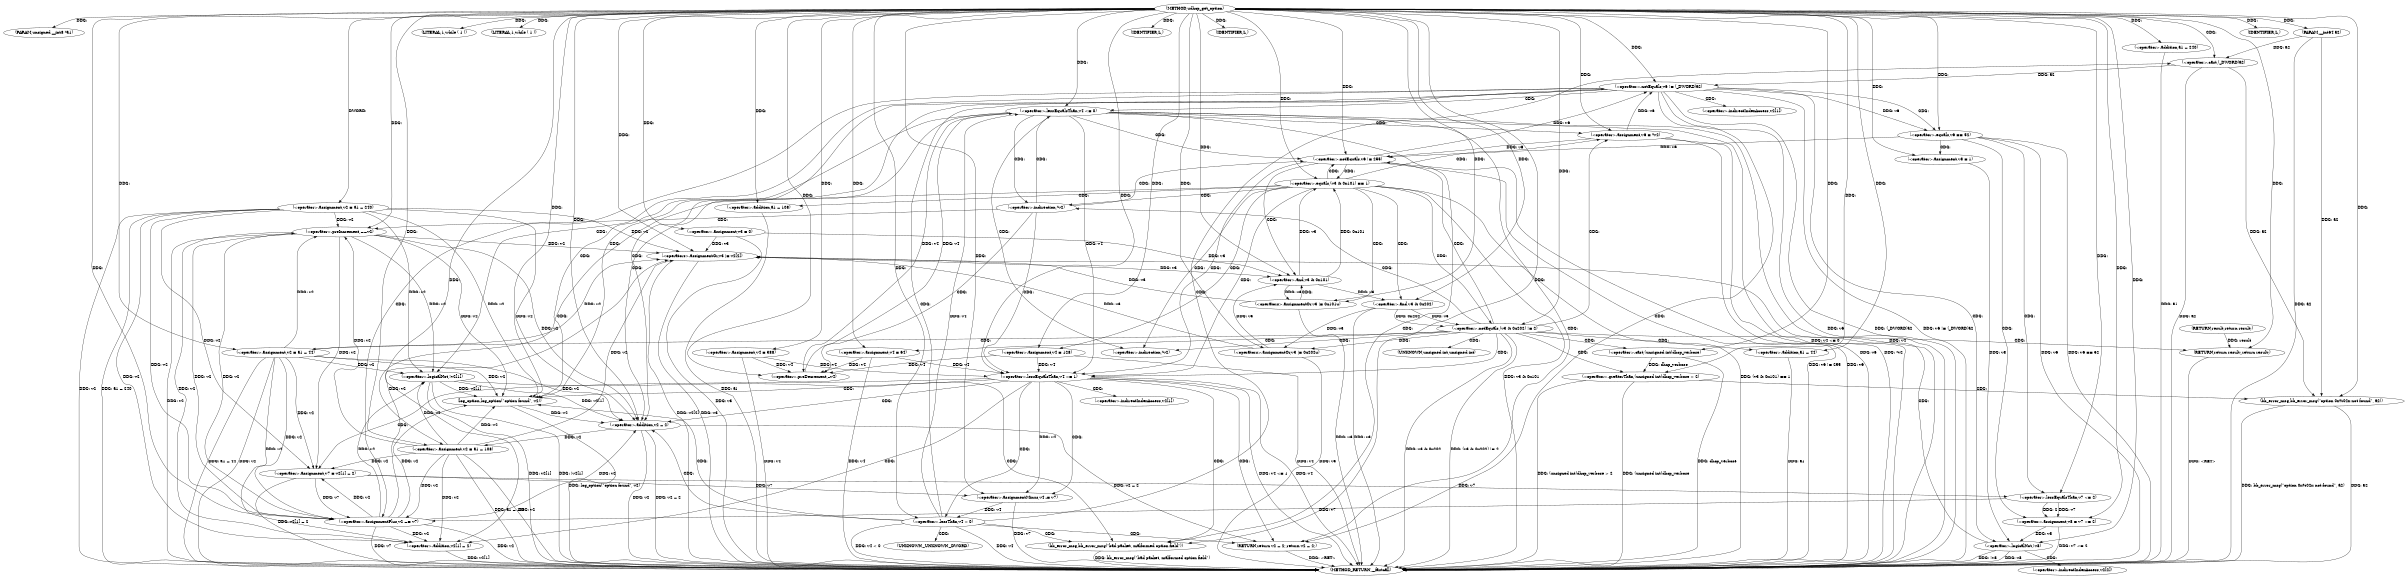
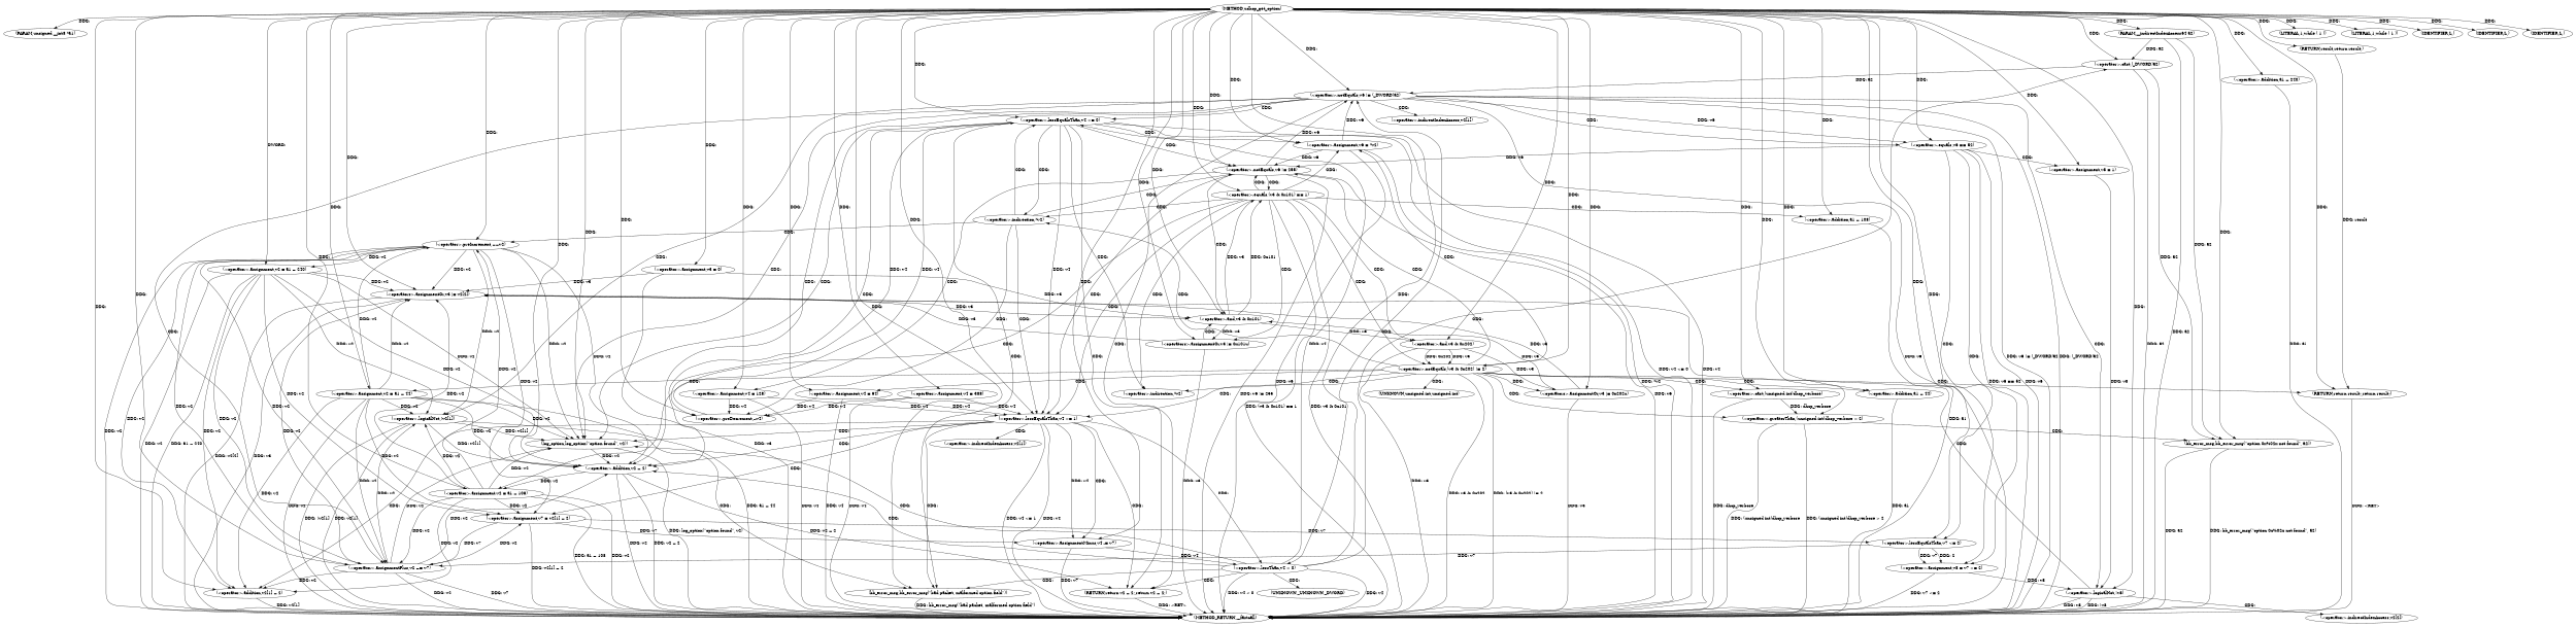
  digraph {
    n1 [label="(METHOD,udhcp_get_option)"]
    n2 [label="(PARAM,unsigned __int8 *a1)"]
-   n3 [label="(PARAM,__int64 a2)"]
+   n3 [label="(PARAM,__indirectIndexAccess64 a2)"]
    n4 [label="(<operator>.assignment,v2 = a1 + 240)"]
    n5 [label="(<operator>.addition,a1 + 240)"]
    n6 [label="(<operator>.assignment,v3 = 0)"]
    n7 [label="(<operator>.assignment,v4 = 388)"]
    n8 [label="(LITERAL,1,while ( 1 ))"]
    n9 [label="(LITERAL,1,while ( 1 ))"]
    n10 [label="(<operator>.assignment,v6 = *v2)"]
    n11 [label="(<operator>.preDecrement,--v4)"]
    n12 [label="(<operator>.preIncrement,++v2)"]
    n13 [label="(<operator>.lessEqualsThan,v4 <= 0)"]
    n14 [label="(<operator>.notEquals,v6 != 255)"]
    n15 [label="(<operator>.equals,(v3 & 0x101) == 1)"]
    n16 [label="(<operator>.and,v3 & 0x101)"]
    n17 [label="(<operators>.assignmentOr,v3 |= 0x101u)"]
    n18 [label="(<operator>.assignment,v2 = a1 + 108)"]
    n19 [label="(<operator>.addition,a1 + 108)"]
    n20 [label="(<operator>.assignment,v4 = 128)"]
    n21 [label="(<operator>.notEquals,(v3 & 0x202) != 2)"]
    n22 [label="(<operator>.and,v3 & 0x202)"]
    n23 [label="(IDENTIFIER,L,)"]
    n24 [label="(<operator>.greaterThan,(unsigned int)dhcp_verbose > 2)"]
    n25 [label="(<operator>.cast,(unsigned int)dhcp_verbose)"]
    n26 [label="(bb_error_msg,bb_error_msg(\"option 0x%02x not found\", a2))"]
    n27 [label="(IDENTIFIER,L,)"]
    n28 [label="(RETURN,return result;,return result;)"]
    n29 [label="(RETURN,result,return result;)"]
    n30 [label="(<operators>.assignmentOr,v3 |= 0x202u)"]
    n31 [label="(<operator>.assignment,v2 = a1 + 44)"]
    n32 [label="(<operator>.addition,a1 + 44)"]
    n33 [label="(<operator>.assignment,v4 = 64)"]
    n34 [label="(<operator>.lessEqualsThan,v4 <= 1)"]
    n35 [label="(<operator>.addition,v2[1] + 2)"]
    n36 [label="(<operator>.assignmentMinus,v4 -= v7)"]
    n37 [label="(<operator>.lessThan,v4 < 0)"]
    n38 [label="(<operator>.notEquals,v6 != (_DWORD)a2)"]
    n39 [label="(<operator>.cast,(_DWORD)a2)"]
    n40 [label="(<operator>.equals,v6 == 52)"]
    n41 [label="(<operator>.assignment,v8 = v7 <= 2)"]
    n42 [label="(<operator>.lessEqualsThan,v7 <= 2)"]
    n43 [label="(<operator>.assignment,v8 = 1)"]
    n44 [label="(<operator>.logicalNot,!v8)"]
    n45 [label="(<operators>.assignmentOr,v3 |= v2[2])"]
    n46 [label="(<operator>.assignmentPlus,v2 += v7)"]
    n47 [label="(bb_error_msg,bb_error_msg(\"bad packet, malformed option field\"))"]
    n48 [label="(IDENTIFIER,L,)"]
    n49 [label="(log_option,log_option(\"option found\", v2))"]
    n50 [label="(<operator>.addition,v2 + 2)"]
    n51 [label="(METHOD_RETURN,__fastcall)"]
    n52 [label="(<operator>.assignment,v7 = v2[1] + 2)"]
    n53 [label="(<operator>.logicalNot,!v2[1])"]
    n54 [label="(RETURN,return v2 + 2;,return v2 + 2;)"]
    n55 [label="(<operator>.indirection,*v2)"]
    n56 [label="(<operator>.indirection,*v2)"]
    n57 [label="(UNKNOWN,unsigned int,unsigned int)"]
    n58 [label="(<operator>.indirectIndexAccess,v2[1])"]
    n59 [label="(UNKNOWN,_UNKNOWN,_DWORD)"]
    n60 [label="(<operator>.indirectIndexAccess,v2[1])"]
    n61 [label="(<operator>.indirectIndexAccess,v2[2])"]
    n1 -> n2 [label="DDG: "]
    n1 -> n3 [label="DDG: "]
    n1 -> n4 [label="DWORD: "]
    n1 -> n5 [label="DDG: "]
    n1 -> n6 [label="DDG: "]
    n1 -> n7 [label="DDG: "]
    n1 -> n8 [label="DDG: "]
    n1 -> n9 [label="DDG: "]
    n1 -> n10 [label="DDG: "]
    n1 -> n11 [label="DDG: "]
    n1 -> n12 [label="DDG: "]
    n1 -> n13 [label="DDG: "]
    n1 -> n14 [label="DDG: "]
    n1 -> n15 [label="DDG: "]
    n1 -> n16 [label="DDG: "]
    n1 -> n17 [label="DDG: "]
    n1 -> n18 [label="DDG: "]
    n1 -> n19 [label="DDG: "]
    n1 -> n20 [label="DDG: "]
    n1 -> n21 [label="DDG: "]
    n1 -> n22 [label="DDG: "]
    n1 -> n23 [label="DDG: "]
    n1 -> n24 [label="DDG: "]
    n1 -> n25 [label="DDG: "]
    n1 -> n26 [label="DDG: "]
    n1 -> n27 [label="DDG: "]
    n1 -> n28 [label="DDG: "]
+   n1 -> n29 [label="DDG: "]
    n1 -> n30 [label="DDG: "]
    n1 -> n31 [label="DDG: "]
    n1 -> n32 [label="DDG: "]
    n1 -> n33 [label="DDG: "]
    n1 -> n34 [label="DDG: "]
    n1 -> n35 [label="DDG: "]
    n1 -> n36 [label="DDG: "]
    n1 -> n37 [label="DDG: "]
    n1 -> n38 [label="DDG: "]
    n1 -> n39 [label="CDG: "]
    n1 -> n40 [label="DDG: "]
    n1 -> n41 [label="DDG: "]
    n1 -> n42 [label="DDG: "]
    n1 -> n43 [label="DDG: "]
    n1 -> n44 [label="DDG: "]
    n1 -> n45 [label="DDG: "]
    n1 -> n46 [label="DDG: "]
    n1 -> n47 [label="DDG: "]
    n1 -> n48 [label="DDG: "]
    n1 -> n49 [label="DDG: "]
    n1 -> n50 [label="DDG: "]
    n3 -> n26 [label="DDG: a2"]
    n3 -> n39 [label="DDG: a2"]
    n3 -> n51 [label="DDG: a2"]
-   n4 -> n12 [label="DDG: v2"]
+   n12 -> n4 [label="DDG: v2"]
    n4 -> n35 [label="DDG: v2"]
    n4 -> n45 [label="DDG: v2"]
    n4 -> n46 [label="DDG: v2"]
    n4 -> n49 [label="DDG: v2"]
    n4 -> n50 [label="DDG: v2"]
    n4 -> n51 [label="DDG: v2"]
    n4 -> n51 [label="DDG: a1 + 240"]
    n4 -> n52 [label="DDG: v2"]
    n4 -> n53 [label="DDG: v2"]
    n5 -> n51 [label="DDG: a1"]
    n6 -> n16 [label="DDG: v3"]
    n6 -> n45 [label="DDG: v3"]
    n6 -> n51 [label="DDG: v3"]
    n7 -> n11 [label="DDG: v4"]
    n7 -> n34 [label="DDG: v4"]
    n7 -> n51 [label="DDG: v4"]
    n10 -> n14 [label="DDG: v6"]
    n10 -> n38 [label="DDG: v6"]
    n10 -> n51 [label="DDG: *v2"]
    n10 -> n51 [label="DDG: v6"]
    n11 -> n13 [label="DDG: v4"]
    n12 -> n35 [label="DDG: v2"]
    n12 -> n45 [label="DDG: v2"]
    n12 -> n46 [label="DDG: v2"]
    n12 -> n49 [label="DDG: v2"]
    n12 -> n50 [label="DDG: v2"]
    n12 -> n51 [label="DDG: v2"]
    n12 -> n52 [label="DDG: v2"]
    n12 -> n53 [label="DDG: v2"]
    n13 -> n10 [label="CDG: "]
    n13 -> n11 [label="DDG: v4"]
    n13 -> n14 [label="CDG: "]
    n13 -> n34 [label="DDG: v4"]
    n13 -> n47 [label="CDG: "]
    n13 -> n49 [label="CDG: "]
    n13 -> n50 [label="CDG: "]
    n13 -> n51 [label="DDG: v4 <= 0"]
    n13 -> n51 [label="DDG: v4"]
    n13 -> n54 [label="CDG: "]
    n13 -> n55 [label="CDG: "]
    n13 -> n56 [label="CDG: "]
    n14 -> n15 [label="CDG: "]
    n14 -> n16 [label="CDG: "]
    n14 -> n34 [label="CDG: "]
    n14 -> n38 [label="DDG: v6"]
    n14 -> n51 [label="DDG: v6 != 255"]
    n14 -> n51 [label="DDG: v6"]
    n15 -> n10 [label="CDG: "]
    n15 -> n14 [label="CDG: "]
    n15 -> n17 [label="CDG: "]
    n15 -> n18 [label="CDG: "]
    n15 -> n19 [label="CDG: "]
-   n15 -> n20 [label="CDG: "]
+   n14 -> n20 [label="CDG: "]
    n15 -> n21 [label="CDG: "]
    n15 -> n22 [label="CDG: "]
    n15 -> n34 [label="CDG: "]
    n15 -> n51 [label="DDG: v3 & 0x101"]
    n15 -> n51 [label="DDG: (v3 & 0x101) == 1"]
    n15 -> n55 [label="CDG: "]
    n15 -> n56 [label="CDG: "]
    n16 -> n15 [label="DDG: v3"]
    n16 -> n15 [label="DDG: 0x101"]
    n16 -> n17 [label="DDG: v3"]
    n16 -> n22 [label="DDG: v3"]
    n17 -> n16 [label="CDG: "]
    n17 -> n45 [label="DDG: v3"]
    n17 -> n51 [label="DDG: v3"]
    n18 -> n12 [label="DDG: v2"]
    n18 -> n35 [label="DDG: v2"]
    n18 -> n45 [label="DDG: v2"]
    n18 -> n46 [label="DDG: v2"]
    n18 -> n49 [label="DDG: v2"]
    n18 -> n51 [label="DDG: v2"]
    n18 -> n51 [label="DDG: a1 + 108"]
    n18 -> n52 [label="DDG: v2"]
    n18 -> n53 [label="DDG: v2"]
    n19 -> n51 [label="DDG: a1"]
    n20 -> n11 [label="DDG: v4"]
    n20 -> n34 [label="DDG: v4"]
    n20 -> n51 [label="DDG: v4"]
    n21 -> n10 [label="CDG: "]
    n21 -> n14 [label="CDG: "]
    n21 -> n24 [label="CDG: "]
    n21 -> n25 [label="CDG: "]
    n21 -> n28 [label="CDG: "]
    n21 -> n30 [label="DDG: "]
    n21 -> n31 [label="CDG: "]
    n21 -> n32 [label="CDG: "]
    n21 -> n33 [label="CDG: "]
    n21 -> n34 [label="CDG: "]
    n21 -> n51 [label="DDG: v3 & 0x202"]
    n21 -> n51 [label="DDG: (v3 & 0x202) != 2"]
    n21 -> n55 [label="CDG: "]
    n21 -> n56 [label="CDG: "]
    n21 -> n57 [label="CDG: "]
    n22 -> n21 [label="DDG: v3"]
    n22 -> n21 [label="DDG: 0x202"]
    n22 -> n30 [label="DDG: v3"]
    n22 -> n51 [label="DDG: v3"]
    n24 -> n26 [label="CDG: "]
    n24 -> n51 [label="DDG: (unsigned int)dhcp_verbose"]
    n24 -> n51 [label="DDG: (unsigned int)dhcp_verbose > 2"]
    n25 -> n24 [label="DDG: dhcp_verbose"]
    n25 -> n51 [label="DDG: dhcp_verbose"]
    n26 -> n51 [label="DDG: bb_error_msg(\"option 0x%02x not found\", a2)"]
    n26 -> n51 [label="DDG: a2"]
    n28 -> n51 [label="DDG: <RET>"]
    n29 -> n28 [label="DDG: result"]
    n30 -> n16 [label="DDG: v3"]
    n30 -> n45 [label="DDG: v3"]
    n30 -> n51 [label="DDG: v3"]
    n31 -> n12 [label="DDG: v2"]
    n31 -> n35 [label="DDG: v2"]
    n31 -> n45 [label="DDG: v2"]
    n31 -> n46 [label="DDG: v2"]
    n31 -> n49 [label="DDG: v2"]
    n31 -> n50 [label="DDG: v2"]
    n31 -> n51 [label="DDG: a1 + 44"]
    n31 -> n51 [label="DDG: v2"]
    n31 -> n52 [label="DDG: v2"]
    n31 -> n53 [label="DDG: v2"]
    n32 -> n51 [label="DDG: a1"]
    n33 -> n11 [label="DDG: v4"]
    n33 -> n34 [label="DDG: v4"]
    n33 -> n51 [label="DDG: v4"]
    n34 -> n35 [label="CDG: "]
    n34 -> n36 [label="DDG: v4"]
    n34 -> n36 [label="CDG: "]
    n34 -> n37 [label="CDG: "]
    n34 -> n47 [label="CDG: "]
    n34 -> n49 [label="CDG: "]
    n34 -> n50 [label="CDG: "]
    n34 -> n51 [label="DDG: v4 <= 1"]
    n34 -> n51 [label="DDG: v4"]
    n34 -> n52 [label="CDG: "]
    n34 -> n54 [label="CDG: "]
    n34 -> n58 [label="CDG: "]
    n35 -> n51 [label="DDG: v2[1]"]
    n36 -> n37 [label="DDG: v4"]
    n36 -> n51 [label="DDG: v7"]
    n37 -> n13 [label="DDG: v4"]
    n37 -> n38 [label="CDG: "]
    n37 -> n39 [label="CDG: "]
    n37 -> n47 [label="CDG: "]
    n37 -> n49 [label="CDG: "]
    n37 -> n50 [label="CDG: "]
    n37 -> n51 [label="DDG: v4 < 0"]
    n37 -> n51 [label="DDG: v4"]
    n37 -> n54 [label="CDG: "]
    n37 -> n59 [label="CDG: "]
    n38 -> n13 [label="CDG: "]
    n38 -> n40 [label="DDG: v6"]
    n38 -> n40 [label="CDG: "]
    n38 -> n44 [label="CDG: "]
    n38 -> n46 [label="CDG: "]
    n38 -> n49 [label="CDG: "]
    n38 -> n50 [label="CDG: "]
    n38 -> n51 [label="DDG: v6"]
    n38 -> n51 [label="DDG: (_DWORD)a2"]
    n38 -> n51 [label="DDG: v6 != (_DWORD)a2"]
    n38 -> n53 [label="CDG: "]
    n38 -> n54 [label="CDG: "]
    n38 -> n60 [label="CDG: "]
    n39 -> n26 [label="DDG: a2"]
    n39 -> n38 [label="DDG: a2"]
    n39 -> n51 [label="DDG: a2"]
    n40 -> n14 [label="DDG: v6"]
    n40 -> n41 [label="CDG: "]
    n40 -> n42 [label="CDG: "]
    n40 -> n43 [label="CDG: "]
    n40 -> n51 [label="DDG: v6 == 52"]
    n40 -> n51 [label="DDG: v6"]
    n41 -> n44 [label="DDG: v8"]
    n41 -> n51 [label="DDG: v7 <= 2"]
    n42 -> n41 [label="DDG: v7"]
    n42 -> n41 [label="DDG: 2"]
    n42 -> n46 [label="DDG: v7"]
    n43 -> n44 [label="DDG: v8"]
    n44 -> n45 [label="CDG: "]
    n44 -> n51 [label="DDG: v8"]
    n44 -> n51 [label="DDG: !v8"]
    n44 -> n61 [label="CDG: "]
    n45 -> n16 [label="DDG: v3"]
    n45 -> n51 [label="DDG: v2[2]"]
    n45 -> n51 [label="DDG: v3"]
    n46 -> n12 [label="DDG: v2"]
    n46 -> n35 [label="DDG: v2"]
    n46 -> n45 [label="DDG: v2"]
    n46 -> n49 [label="DDG: v2"]
    n46 -> n50 [label="DDG: v2"]
    n46 -> n51 [label="DDG: v2"]
    n46 -> n51 [label="DDG: v7"]
    n46 -> n52 [label="DDG: v2"]
    n46 -> n53 [label="DDG: v2"]
    n47 -> n51 [label="DDG: bb_error_msg(\"bad packet, malformed option field\")"]
    n49 -> n50 [label="DDG: v2"]
    n49 -> n51 [label="DDG: log_option(\"option found\", v2)"]
    n50 -> n18 [label="DDG: v2"]
    n50 -> n51 [label="DDG: v2 + 2"]
    n50 -> n51 [label="DDG: v2"]
    n50 -> n54 [label="DDG: v2 + 2"]
    n52 -> n36 [label="DDG: v7"]
    n52 -> n42 [label="DDG: v7"]
    n52 -> n46 [label="DDG: v7"]
    n52 -> n51 [label="DDG: v2[1] + 2"]
    n53 -> n47 [label="CDG: "]
    n53 -> n49 [label="DDG: v2[1]"]
    n53 -> n50 [label="DDG: v2[1]"]
    n53 -> n51 [label="DDG: v2[1]"]
    n53 -> n51 [label="DDG: !v2[1]"]
    n54 -> n51 [label="DDG: <RET>"]
    n56 -> n11 [label="CDG: "]
    n56 -> n12 [label="CDG: "]
    n56 -> n13 [label="CDG: "]
    n56 -> n14 [label="CDG: "]
    n56 -> n34 [label="CDG: "]
  }
